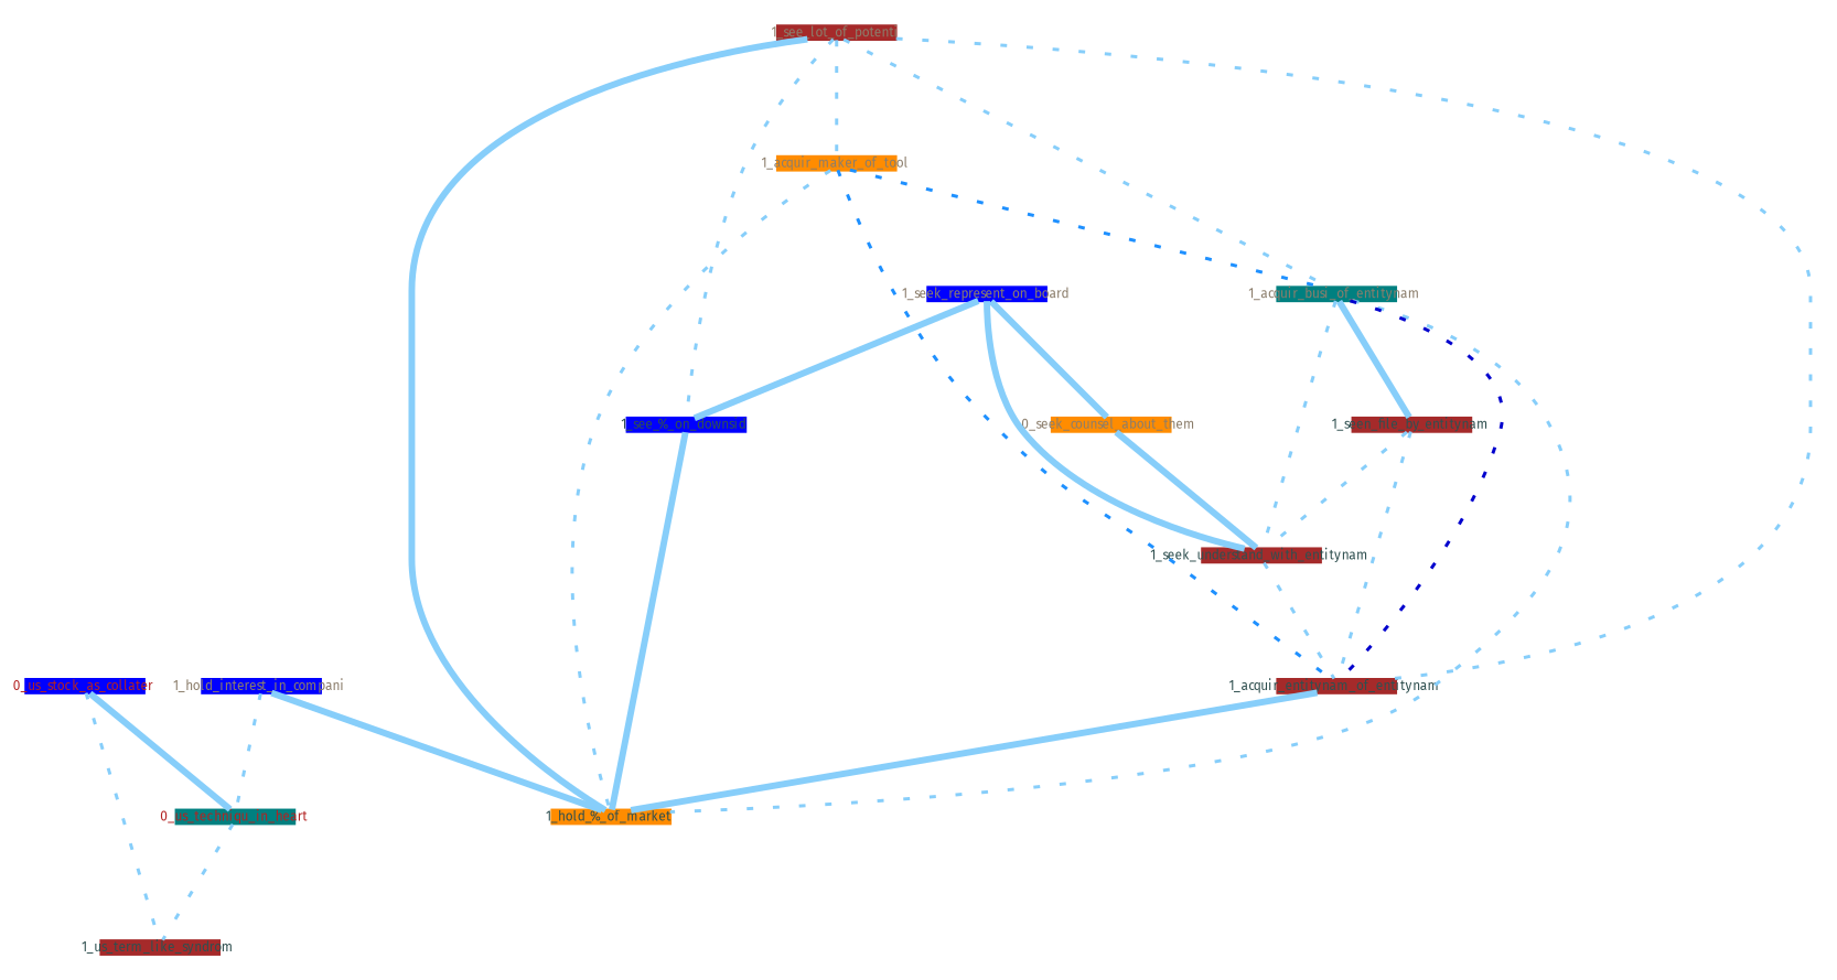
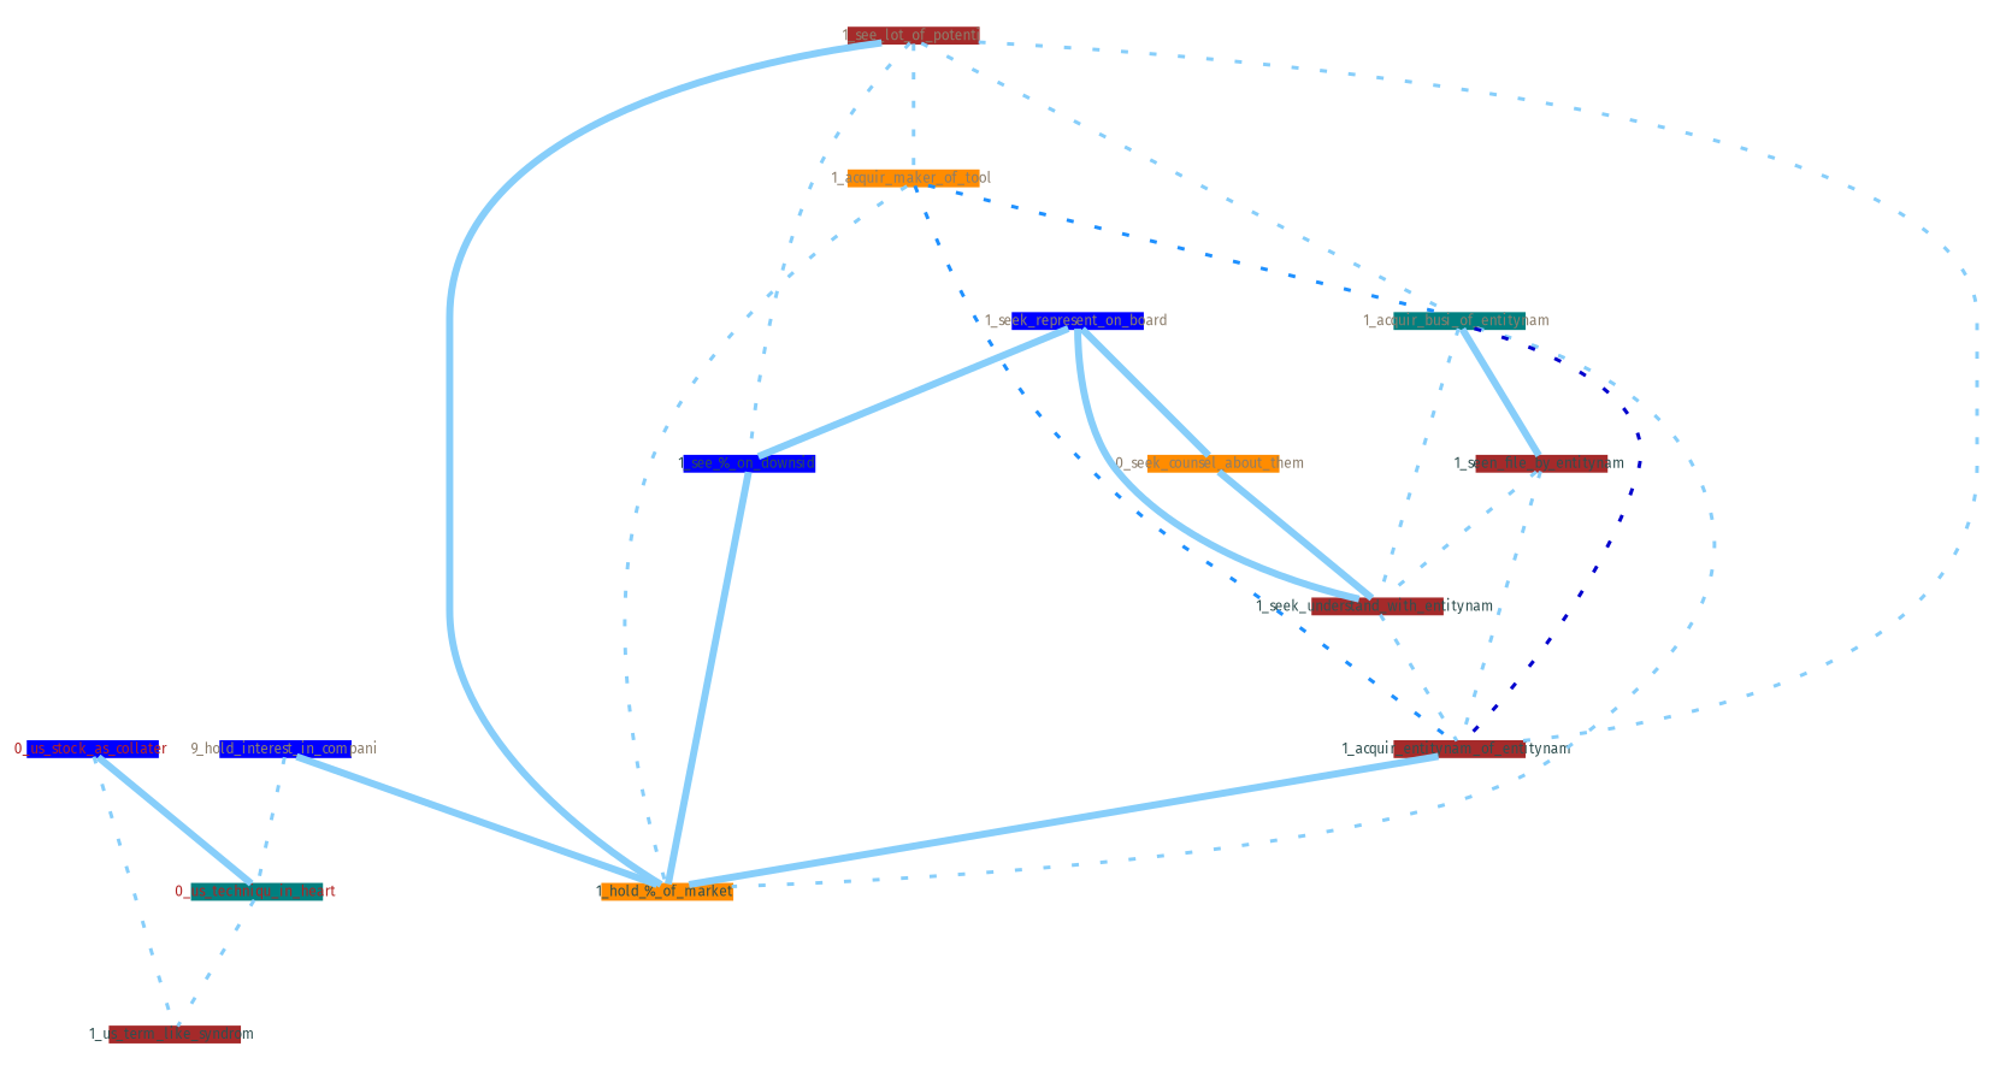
  graph {
    fontname="Fira Sans"
    node [color=brown fixedsize=true fontcolor="#8b7d6b" fontsize=4 shape=polygon style=filled fontname="Fira Sans"]
    edge [color="#87cefa" w=1 style=dotted fontname="Fira Sans"]
-   "1_hold_interest_in_compani " [color=blue height=.06 width=.5]
+   "1_hold_interest_in_compani " [color=blue height=.06 width=.5 label="9_hold_interest_in_compani"]
    "1_seek_represent_on_board " [color=blue height=.06 width=.5]
    "1_see_lot_of_potenti " [height=.06 width=.5]
    "0_seek_counsel_about_them " [color=darkorange height=.06 width=.5]
    "1_acquir_maker_of_tool " [color=darkorange height=.06 width=.5]
    "1_acquir_busi_of_entitynam " [color=teal height=.06 width=.5]
    "0_us_stock_as_collater " [color=blue fontcolor="#b22222" height=.06 width=.5]
    "0_us_techniqu_in_heart " [color=teal fontcolor="#b22222" height=.06 width=.5]
    "1_hold_%_of_market " [color=darkorange fontcolor="#2f4f4f" height=.06 width=.5]
    "1_seek_understand_with_entitynam " [fontcolor="#2f4f4f" height=.06 width=.5]
    "1_see_%_on_downsid " [color=blue fontcolor="#2f4f4f" height=.06 width=.5]
    "1_acquir_entitynam_of_entitynam " [fontcolor="#2f4f4f" height=.06 width=.5]
    "1_seen_file_by_entitynam " [fontcolor="#2f4f4f" height=.06 width=.5]
    "1_us_term_like_syndrom " [fontcolor="#2f4f4f" height=.06 width=.5]
    subgraph sub_1 {
      "1_hold_interest_in_compani "
      "1_seek_represent_on_board "
      "1_see_lot_of_potenti "
      "0_seek_counsel_about_them "
      "1_acquir_maker_of_tool "
      "1_acquir_busi_of_entitynam "
    }
    subgraph sub_2 {
      "0_us_stock_as_collater "
      "0_us_techniqu_in_heart "
    }
    "1_hold_interest_in_compani " -- "0_us_techniqu_in_heart "
    "1_hold_interest_in_compani " -- "1_hold_%_of_market " [style=bold]
    "1_seek_represent_on_board " -- "0_seek_counsel_about_them " [style=bold]
    "1_seek_represent_on_board " -- "1_seek_understand_with_entitynam " [style=bold]
    "1_seek_represent_on_board " -- "1_see_%_on_downsid " [style=bold]
    "1_see_lot_of_potenti " -- "1_acquir_maker_of_tool "
    "1_see_lot_of_potenti " -- "1_acquir_busi_of_entitynam "
    "1_see_lot_of_potenti " -- "1_hold_%_of_market " [style=bold]
    "1_see_lot_of_potenti " -- "1_see_%_on_downsid "
    "1_see_lot_of_potenti " -- "1_acquir_entitynam_of_entitynam "
    "0_seek_counsel_about_them " -- "1_seek_understand_with_entitynam " [style=bold]
    "1_acquir_maker_of_tool " -- "1_acquir_busi_of_entitynam " [color="#1e90ff" w=2]
    "1_acquir_maker_of_tool " -- "1_hold_%_of_market "
    "1_acquir_maker_of_tool " -- "1_acquir_entitynam_of_entitynam " [color="#1e90ff" w=2]
    "1_acquir_busi_of_entitynam " -- "1_hold_%_of_market "
    "1_acquir_busi_of_entitynam " -- "1_seek_understand_with_entitynam "
    "1_acquir_busi_of_entitynam " -- "1_acquir_entitynam_of_entitynam " [color="#0000cd" w=3]
    "1_acquir_busi_of_entitynam " -- "1_seen_file_by_entitynam " [style=bold]
    "0_us_stock_as_collater " -- "0_us_techniqu_in_heart " [style=bold]
    "0_us_stock_as_collater " -- "1_us_term_like_syndrom "
    "0_us_techniqu_in_heart " -- "1_us_term_like_syndrom "
    "1_seek_understand_with_entitynam " -- "1_acquir_entitynam_of_entitynam "
    "1_see_%_on_downsid " -- "1_hold_%_of_market " [style=bold]
    "1_acquir_entitynam_of_entitynam " -- "1_hold_%_of_market " [style=bold]
    "1_seen_file_by_entitynam " -- "1_seek_understand_with_entitynam "
    "1_seen_file_by_entitynam " -- "1_acquir_entitynam_of_entitynam "
  }
